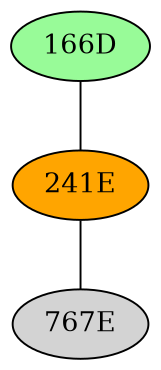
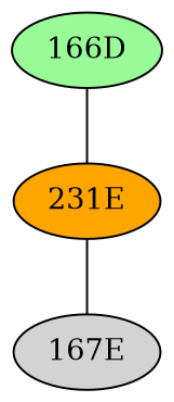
  graph {
    node [style="radial,filled"]
    edge [penwidth=1]
-   "231E" [fillcolor=orange label="241E"]
-   "167E" [fillcolor=lightgrey label="767E"]
+   "231E" [fillcolor=orange]
+   "167E" [fillcolor=lightgrey]
    "166D" [fillcolor=palegreen]
    "231E" -- "167E"
    "166D" -- "231E"
  }
